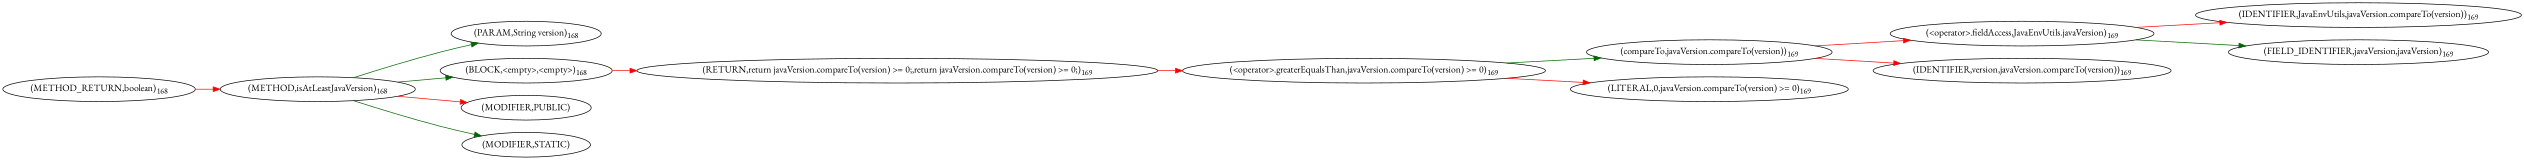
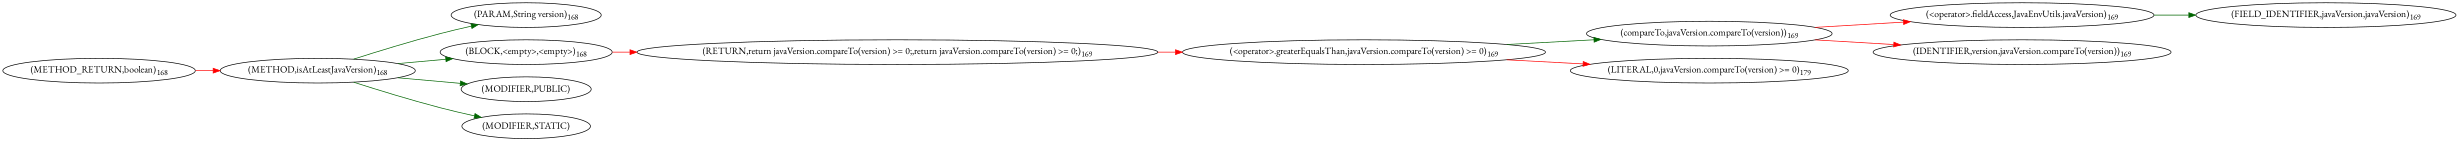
  digraph {
    fontname="EB Garamond"
    rankdir=LR
    node [fontname="EB Garamond"]
    edge [color=red fontname="EB Garamond"]
    n1 [label=<(METHOD,isAtLeastJavaVersion)<SUB>168</SUB>>]
    n2 [label=<(PARAM,String version)<SUB>168</SUB>>]
    n3 [label=<(BLOCK,&lt;empty&gt;,&lt;empty&gt;)<SUB>168</SUB>>]
    n4 [label=<(MODIFIER,PUBLIC)>]
    n5 [label=<(MODIFIER,STATIC)>]
    n6 [label=<(RETURN,return javaVersion.compareTo(version) &gt;= 0;,return javaVersion.compareTo(version) &gt;= 0;)<SUB>169</SUB>>]
    n7 [label=<(METHOD_RETURN,boolean)<SUB>168</SUB>>]
    n8 [label=<(&lt;operator&gt;.greaterEqualsThan,javaVersion.compareTo(version) &gt;= 0)<SUB>169</SUB>>]
    n9 [label=<(compareTo,javaVersion.compareTo(version))<SUB>169</SUB>>]
-   n10 [label=<(LITERAL,0,javaVersion.compareTo(version) &gt;= 0)<SUB>169</SUB>>]
+   n10 [label=<(LITERAL,0,javaVersion.compareTo(version) &gt;= 0)<SUB>179</SUB>>]
    n11 [label=<(&lt;operator&gt;.fieldAccess,JavaEnvUtils.javaVersion)<SUB>169</SUB>>]
    n12 [label=<(IDENTIFIER,version,javaVersion.compareTo(version))<SUB>169</SUB>>]
-   n13 [label=<(IDENTIFIER,JavaEnvUtils,javaVersion.compareTo(version))<SUB>169</SUB>>]
    n14 [label=<(FIELD_IDENTIFIER,javaVersion,javaVersion)<SUB>169</SUB>>]
    n1 -> n2 [color=darkgreen]
    n1 -> n3 [color=darkgreen]
-   n1 -> n4
+   n1 -> n4 [color=darkgreen]
    n1 -> n5 [color=darkgreen]
    n3 -> n6
    n6 -> n8
    n7 -> n1
    n8 -> n9 [color=darkgreen]
    n8 -> n10
    n9 -> n11
    n9 -> n12
-   n11 -> n13
    n11 -> n14 [color=darkgreen]
  }
